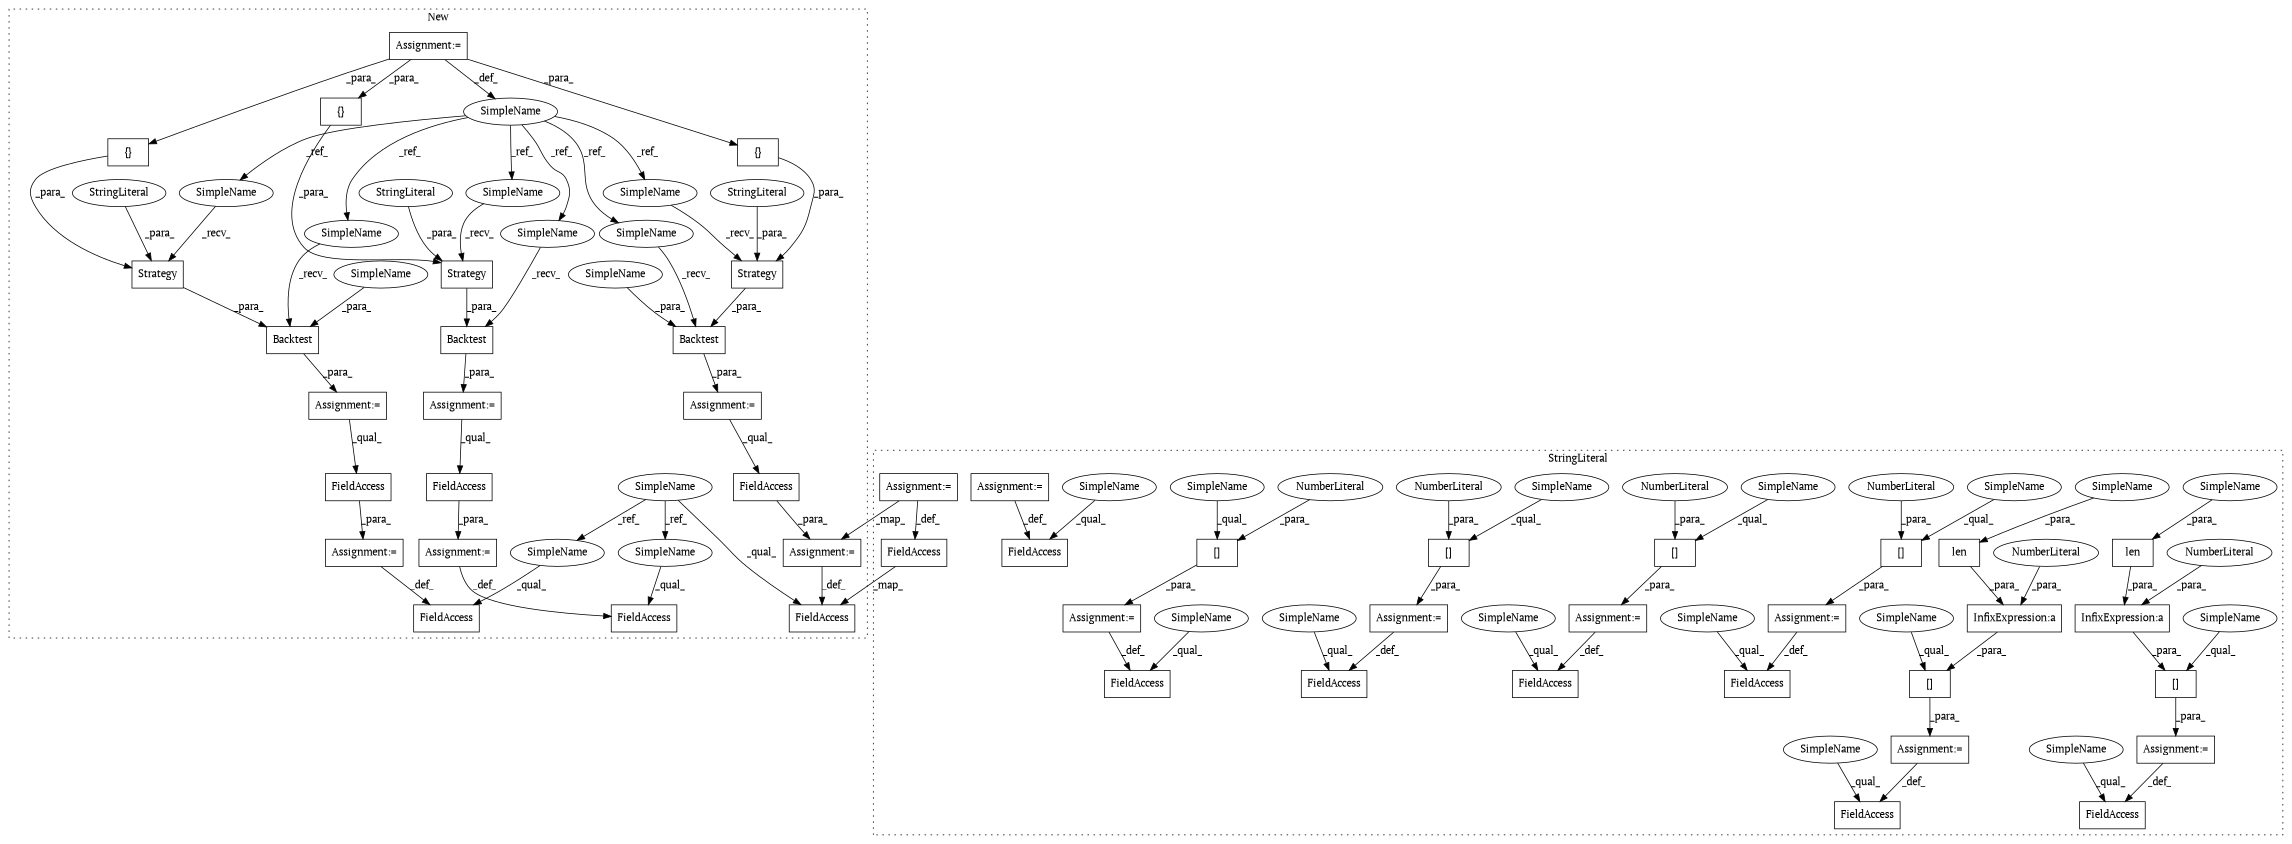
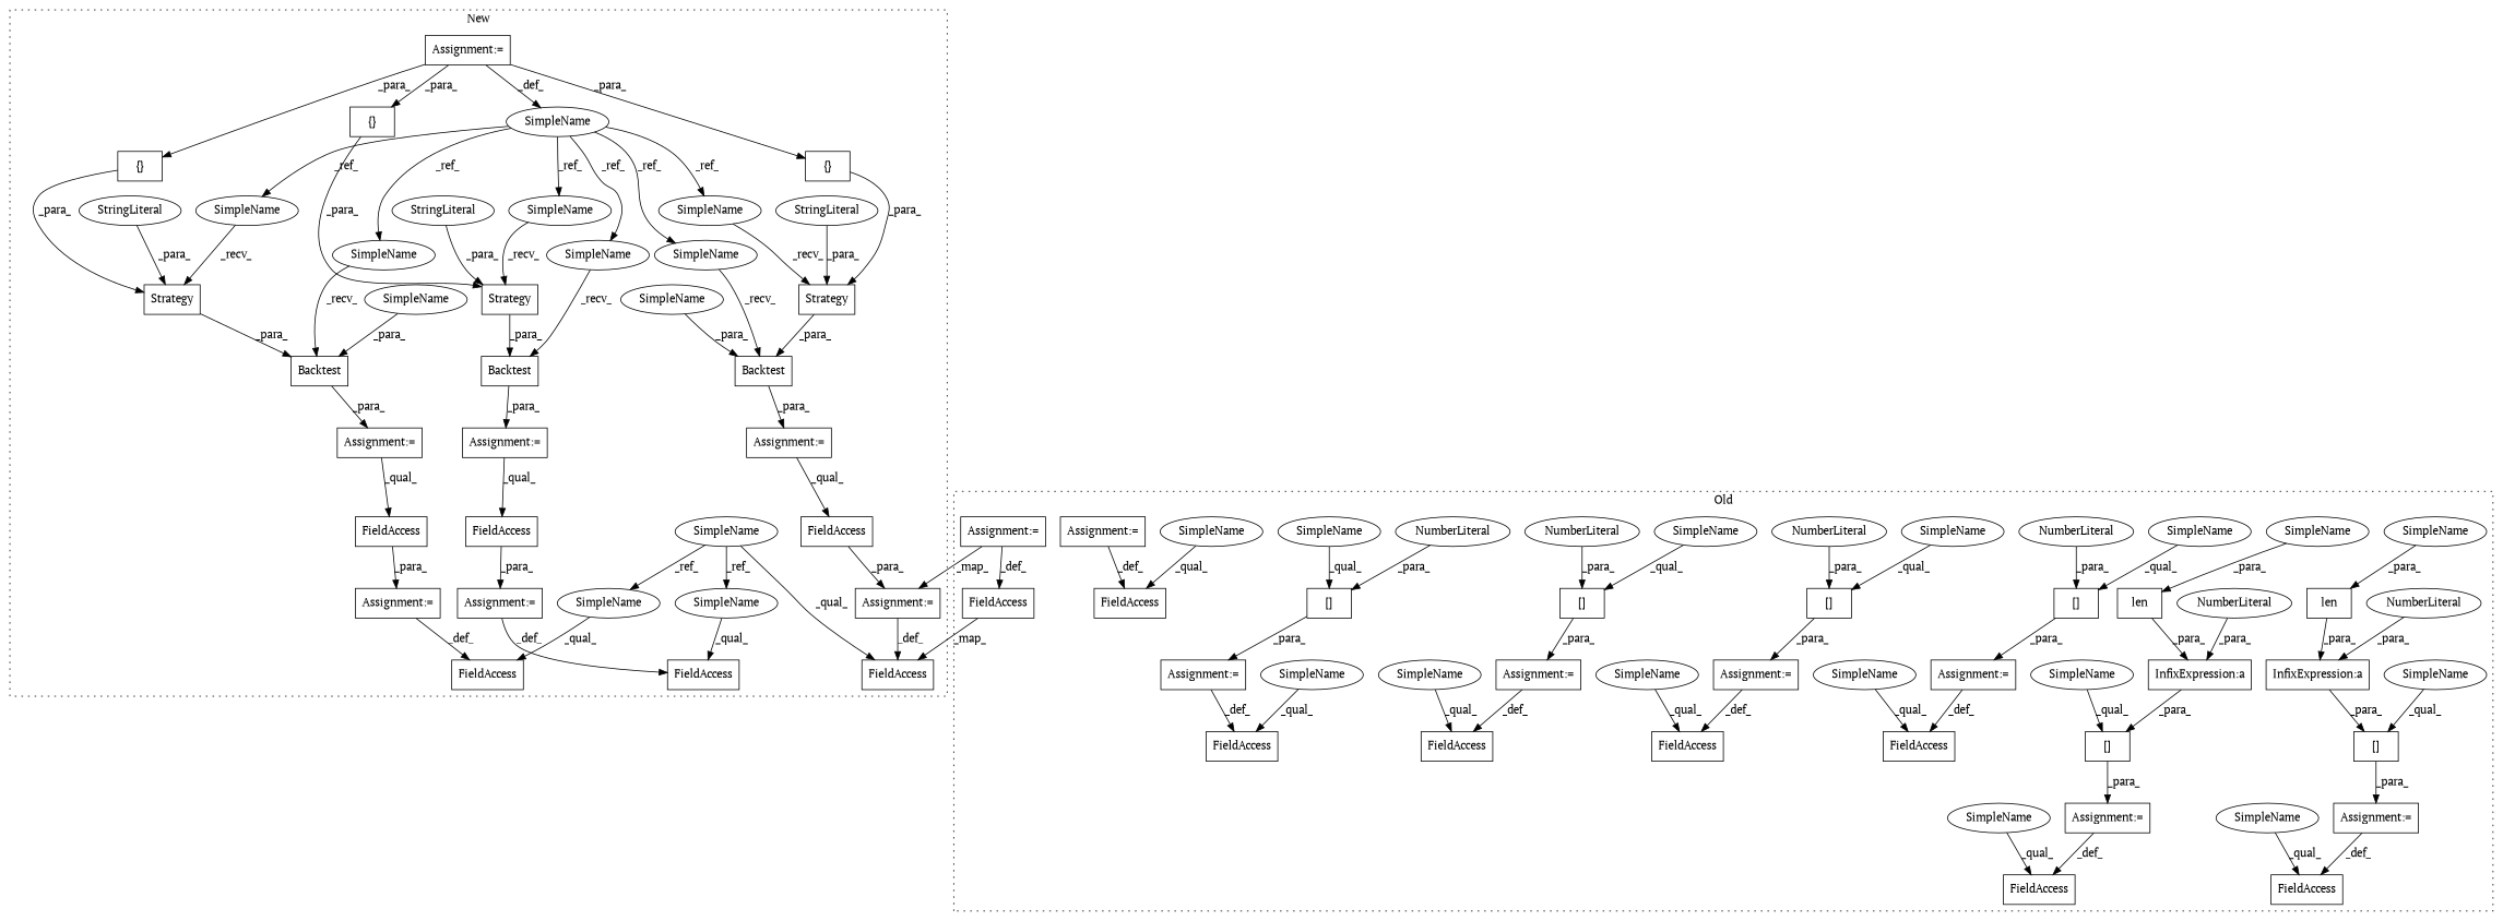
  digraph {
    fontname="PT Serif"
    node [a=42 l=1 s=4244 shape=box fontname="PT Serif"]
    edge [fontname="PT Serif"]
    n1 [a=2 l="4,1" label="[]" s="4255,4273"]
    n2 [a=27 l=3 label="InfixExpression:a" s=4268]
    n3 [a=34 label=NumberLiteral s=4271 shape=ellipse]
    n4 [a=32 l="4,1" label=len s="4260,4267"]
    n5 [a=22 l=10 label=FieldAccess]
    n6 [a=2 l="4,1" label="[]" s="3949,3967"]
    n7 [a=27 l=3 label="InfixExpression:a" s=3962]
    n8 [a=2 l="4,1" label="[]" s="4107,4112"]
    n9 [a=34 label=NumberLiteral s=4111 shape=ellipse]
    n10 [a=2 l="4,1" label="[]" s="3753,3758"]
    n11 [a=34 label=NumberLiteral s=3757 shape=ellipse]
    n12 [a=34 label=NumberLiteral s=3965 shape=ellipse]
    n13 [a=2 l="4,1" label="[]" s="3801,3806"]
    n14 [a=34 label=NumberLiteral s=3805 shape=ellipse]
    n15 [a=32 l="4,1" label=len s="3954,3961"]
    n16 [a=22 l=10 label=FieldAccess s=3938]
    n17 [a=7 label="Assignment:=" s=3948]
    n18 [a=7 label="Assignment:=" s=3800]
    n19 [a=22 l=10 label=FieldAccess s=3790]
    n20 [a=7 label="Assignment:=" s=3752]
    n21 [a=22 l=10 label=FieldAccess s=3742]
    n22 [a=7 label="Assignment:=" s=4106]
    n23 [a=22 l=10 label=FieldAccess s=4096]
    n24 [a=7 label="Assignment:=" s=4254]
    n25 [a=2 l="4,1" label="[]" s="4058,4063"]
    n26 [a=34 label=NumberLiteral s=4062 shape=ellipse]
    n27 [a=22 l=10 label=FieldAccess s=3695]
    n28 [a=22 l=10 label=FieldAccess s=4047]
    n29 [a=7 label="Assignment:=" s=4057]
    n30 [a=7 label="Assignment:=" s=3705]
    n31 [a=22 l=11 label=FieldAccess s=4464]
    n32 [a=7 label="Assignment:=" s=4475]
    n33 [l=3 label=SimpleName s=3801 shape=ellipse]
    n34 [l=3 label=SimpleName s=4264 shape=ellipse]
    n35 [l=3 label=SimpleName s=3753 shape=ellipse]
    n36 [l=3 label=SimpleName s=3949 shape=ellipse]
    n37 [l=3 label=SimpleName s=4255 shape=ellipse]
    n38 [l=3 label=SimpleName s=3958 shape=ellipse]
    n39 [l=3 label=SimpleName s=4058 shape=ellipse]
    n40 [l=3 label=SimpleName s=4107 shape=ellipse]
    n41 [l=6 label=SimpleName s=3790 shape=ellipse]
    n42 [l=6 label=SimpleName s=4047 shape=ellipse]
    n43 [l=6 label=SimpleName s=4096 shape=ellipse]
    n44 [l=6 label=SimpleName s=3742 shape=ellipse]
    n45 [l=6 label=SimpleName s=3695 shape=ellipse]
    n46 [l=6 label=SimpleName s=3938 shape=ellipse]
    n47 [l=6 label=SimpleName shape=ellipse]
    n48 [a=32 l="9,1" label=Strategy s="4634,4661"]
    n49 [a=4 l="1,1" label="{}" s="4655,4660"]
    n50 [a=32 l="9,1" label=Backtest s="4622,4667"]
    n51 [l=2 label=SimpleName s=4092 shape=ellipse]
    n52 [a=45 l=2 label=StringLiteral s=4643 shape=ellipse]
    n53 [a=22 l=13 label=FieldAccess s=4686]
    n54 [a=7 l=2 label="Assignment:=" s=4092]
    n55 [a=7 label="Assignment:=" s=4618]
    n56 [a=4 l="1,1" label="{}" s="5008,5013"]
    n57 [a=22 l=13 label=FieldAccess s=5039]
    n58 [a=22 l=11 label=FieldAccess s=4674]
    n59 [l=6 label=SimpleName s=4286 shape=ellipse]
    n60 [a=22 l=11 label=FieldAccess s=5027]
    n61 [a=32 l="9,1" label=Strategy s="4987,5014"]
    n62 [a=32 l="9,1" label=Backtest s="4975,5020"]
    n63 [a=7 label="Assignment:=" s=5038]
    n64 [a=7 label="Assignment:=" s=4685]
    n65 [a=45 l=2 label=StringLiteral s=4996 shape=ellipse]
    n66 [a=7 label="Assignment:=" s=4971]
    n67 [a=4 l="1,1" label="{}" s="4414,4419"]
    n68 [a=22 l=13 label=FieldAccess s=4445]
    n69 [a=32 l="9,1" label=Strategy s="4393,4420"]
    n70 [a=32 l="9,1" label=Backtest s="4381,4426"]
    n71 [a=45 l=2 label=StringLiteral s=4402 shape=ellipse]
    n72 [a=7 label="Assignment:=" s=4377]
    n73 [a=22 l=11 label=FieldAccess s=4433]
    n74 [a=7 label="Assignment:=" s=4444]
    n75 [l=4 label=SimpleName s=4422 shape=ellipse]
    n76 [l=4 label=SimpleName s=4663 shape=ellipse]
    n77 [l=2 label=SimpleName s=4972 shape=ellipse]
    n78 [l=2 label=SimpleName s=4631 shape=ellipse]
    n79 [l=2 label=SimpleName s=4378 shape=ellipse]
    n80 [l=2 label=SimpleName s=4619 shape=ellipse]
    n81 [l=2 label=SimpleName s=4390 shape=ellipse]
    n82 [l=2 label=SimpleName s=4984 shape=ellipse]
    n83 [l=6 label=SimpleName s=4674 shape=ellipse]
    n84 [l=6 label=SimpleName s=5027 shape=ellipse]
    subgraph cluster_1 {
-     label=StringLiteral
+     label=Old
      style=dotted
      n1
      n2
      n3
      n4
      n5
      n6
      n7
      n8
      n9
      n10
      n11
      n12
      n13
      n14
      n15
      n16
      n17
      n18
      n19
      n20
      n21
      n22
      n23
      n24
      n25
      n26
      n27
      n28
      n29
      n30
      n31
      n32
      n33
      n34
      n35
      n36
      n37
      n38
      n39
      n40
      n41
      n42
      n43
      n44
      n45
      n46
      n47
    }
    subgraph cluster_2 {
      label=New
      style=dotted
      n48
      n49
      n50
      n51
      n52
      n53
      n54
      n55
      n56
      n57
      n58
      n59
      n60
      n61
      n62
      n63
      n64
      n65
      n66
      n67
      n68
      n69
      n70
      n71
      n72
      n73
      n74
      n75
      n76
      n77
      n78
      n79
      n80
      n81
      n82
      n83
      n84
    }
    n1 -> n24 [label=_para_]
    n2 -> n1 [label=_para_]
    n3 -> n2 [label=_para_]
    n4 -> n2 [label=_para_]
    n6 -> n17 [label=_para_]
    n7 -> n6 [label=_para_]
    n8 -> n22 [label=_para_]
    n9 -> n8 [label=_para_]
    n10 -> n20 [label=_para_]
    n11 -> n10 [label=_para_]
    n12 -> n7 [label=_para_]
    n13 -> n18 [label=_para_]
    n14 -> n13 [label=_para_]
    n15 -> n7 [label=_para_]
    n17 -> n16 [label=_def_]
    n18 -> n19 [label=_def_]
    n20 -> n21 [label=_def_]
    n22 -> n23 [label=_def_]
    n24 -> n5 [label=_def_]
    n25 -> n29 [label=_para_]
    n26 -> n25 [label=_para_]
    n29 -> n28 [label=_def_]
    n30 -> n27 [label=_def_]
    n31 -> n73 [label=_map_]
    n32 -> n31 [label=_def_]
    n32 -> n74 [label=_map_]
    n33 -> n13 [label=_qual_]
    n34 -> n4 [label=_para_]
    n35 -> n10 [label=_qual_]
    n36 -> n6 [label=_qual_]
    n37 -> n1 [label=_qual_]
    n38 -> n15 [label=_para_]
    n39 -> n25 [label=_qual_]
    n40 -> n8 [label=_qual_]
    n41 -> n19 [label=_qual_]
    n42 -> n28 [label=_qual_]
    n43 -> n23 [label=_qual_]
    n44 -> n21 [label=_qual_]
    n45 -> n27 [label=_qual_]
    n46 -> n16 [label=_qual_]
    n47 -> n5 [label=_qual_]
    n48 -> n50 [label=_para_]
    n49 -> n48 [label=_para_]
    n50 -> n55 [label=_para_]
    n51 -> n77 [label=_ref_]
    n51 -> n78 [label=_ref_]
    n51 -> n79 [label=_ref_]
    n51 -> n80 [label=_ref_]
    n51 -> n81 [label=_ref_]
    n51 -> n82 [label=_ref_]
    n52 -> n48 [label=_para_]
    n53 -> n64 [label=_para_]
    n54 -> n49 [label=_para_]
    n54 -> n51 [label=_def_]
    n54 -> n56 [label=_para_]
    n54 -> n67 [label=_para_]
    n55 -> n53 [label=_qual_]
    n56 -> n61 [label=_para_]
    n57 -> n63 [label=_para_]
    n59 -> n73 [label=_qual_]
    n59 -> n83 [label=_ref_]
    n59 -> n84 [label=_ref_]
    n61 -> n62 [label=_para_]
    n62 -> n66 [label=_para_]
    n63 -> n60 [label=_def_]
    n64 -> n58 [label=_def_]
    n65 -> n61 [label=_para_]
    n66 -> n57 [label=_qual_]
    n67 -> n69 [label=_para_]
    n68 -> n74 [label=_para_]
    n69 -> n70 [label=_para_]
    n70 -> n72 [label=_para_]
    n71 -> n69 [label=_para_]
    n72 -> n68 [label=_qual_]
    n74 -> n73 [label=_def_]
    n75 -> n70 [label=_para_]
    n76 -> n50 [label=_para_]
    n77 -> n62 [label=_recv_]
    n78 -> n48 [label=_recv_]
    n79 -> n70 [label=_recv_]
    n80 -> n50 [label=_recv_]
    n81 -> n69 [label=_recv_]
    n82 -> n61 [label=_recv_]
    n83 -> n58 [label=_qual_]
    n84 -> n60 [label=_qual_]
  }
